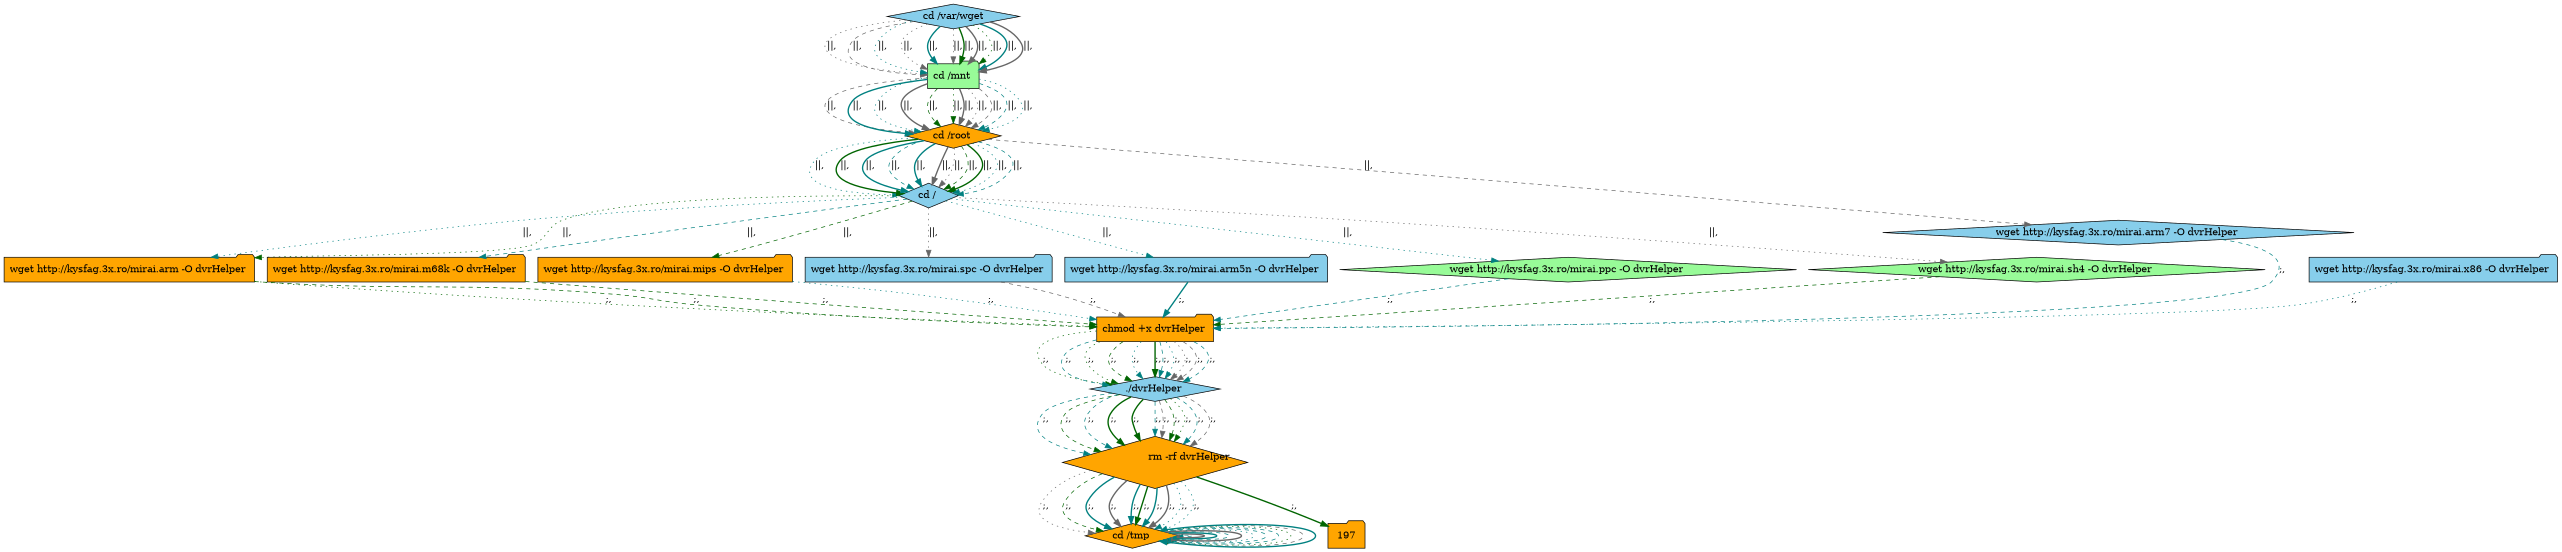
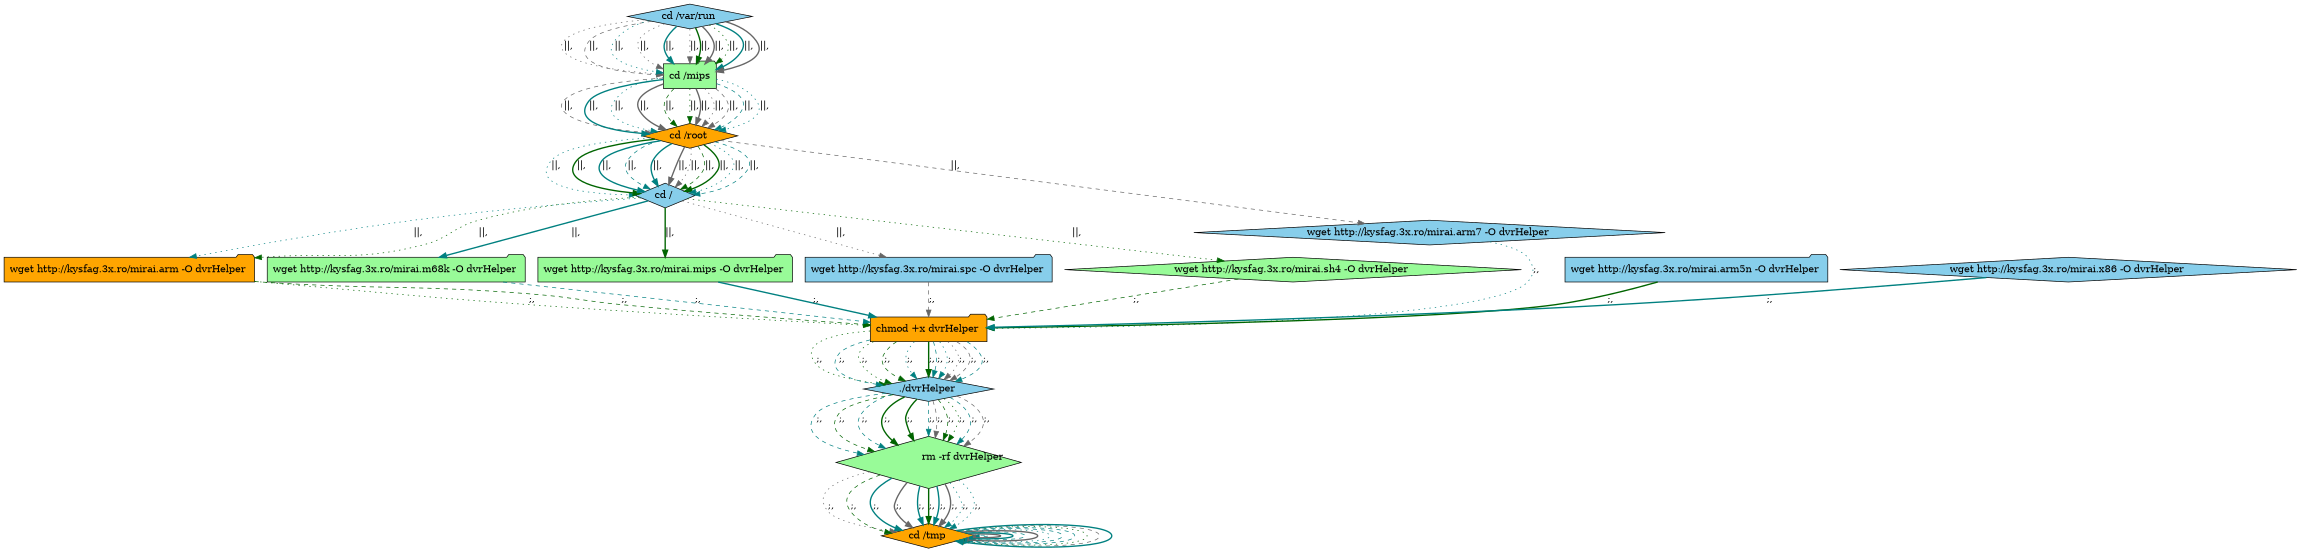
  digraph {
    node [fillcolor=skyblue shape=diamond style=filled]
    edge [color=teal style=dashed]
    n1 [fillcolor=orange label="cd /tmp "]
-   n2 [label="cd /var/wget"]
-   n3 [fillcolor=palegreen label="cd /mnt " shape=folder]
+   n2 [label="cd /var/run "]
+   n3 [fillcolor=palegreen label="cd /mips" shape=folder]
    n4 [fillcolor=orange label="cd /root "]
    n5 [label="cd / "]
    n6 [label="wget http://kysfag.3x.ro/mirai.arm7 -O dvrHelper "]
    n7 [fillcolor=orange label="wget http://kysfag.3x.ro/mirai.arm -O dvrHelper " shape=folder]
-   n8 [fillcolor=orange label="wget http://kysfag.3x.ro/mirai.m68k -O dvrHelper " shape=folder]
-   n9 [fillcolor=orange label="wget http://kysfag.3x.ro/mirai.mips -O dvrHelper " shape=folder]
+   n8 [fillcolor=palegreen label="wget http://kysfag.3x.ro/mirai.m68k -O dvrHelper " shape=folder]
+   n9 [fillcolor=palegreen label="wget http://kysfag.3x.ro/mirai.mips -O dvrHelper " shape=folder]
    n10 [label="wget http://kysfag.3x.ro/mirai.spc -O dvrHelper " shape=folder]
    n11 [label="wget http://kysfag.3x.ro/mirai.arm5n -O dvrHelper " shape=folder]
-   n12 [fillcolor=palegreen label="wget http://kysfag.3x.ro/mirai.ppc -O dvrHelper "]
    n13 [fillcolor=palegreen label="wget http://kysfag.3x.ro/mirai.sh4 -O dvrHelper "]
    n14 [fillcolor=orange label="chmod +x dvrHelper " shape=folder]
-   n15 [label="wget http://kysfag.3x.ro/mirai.x86 -O dvrHelper " shape=folder]
+   n15 [label="wget http://kysfag.3x.ro/mirai.x86 -O dvrHelper "]
    n16 [label="./dvrHelper "]
-   n17 [fillcolor=orange label="rm -rf dvrHelper\r "]
-   197 [fillcolor=orange shape=folder]
+   n17 [fillcolor=palegreen label="rm -rf dvrHelper\r "]
    n1 -> n1
    n1 -> n1 [color=gray40 style=bold]
    n1 -> n1 [style=bold]
    n1 -> n1
    n1 -> n1 [color=gray40 style=bold]
    n1 -> n1 [style=dotted]
    n1 -> n1
    n1 -> n1
    n1 -> n1 [color=darkgreen style=dotted]
    n1 -> n1 [color=gray40]
    n1 -> n1 [style=bold]
    n2 -> n3 [color=gray40 label="||," style=dotted]
    n2 -> n3 [color=gray40 label="||,"]
    n2 -> n3 [label="||," style=dotted]
    n2 -> n3 [color=gray40 label="||," style=dotted]
    n2 -> n3 [label="||," style=bold]
    n2 -> n3 [color=gray40 label="||," style=dotted]
    n2 -> n3 [color=darkgreen label="||," style=bold]
    n2 -> n3 [color=gray40 label="||," style=bold]
    n2 -> n3 [color=darkgreen label="||," style=dotted]
    n2 -> n3 [label="||," style=bold]
    n2 -> n3 [color=gray40 label="||," style=bold]
    n3 -> n4 [color=gray40 label="||,"]
    n3 -> n4 [label="||," style=bold]
    n3 -> n4 [label="||," style=dotted]
    n3 -> n4 [color=gray40 label="||," style=bold]
    n3 -> n4 [color=darkgreen label="||,"]
    n3 -> n4 [color=darkgreen label="||," style=dotted]
    n3 -> n4 [color=gray40 label="||," style=bold]
    n3 -> n4 [color=gray40 label="||," style=dotted]
    n3 -> n4 [color=gray40 label="||,"]
    n3 -> n4 [label="||,"]
    n3 -> n4 [label="||," style=dotted]
    n4 -> n5 [label="||," style=dotted]
    n4 -> n5 [color=darkgreen label="||," style=bold]
    n4 -> n5 [label="||," style=bold]
    n4 -> n5 [label="||,"]
    n4 -> n5 [label="||," style=bold]
    n4 -> n5 [color=gray40 label="||," style=bold]
    n4 -> n5 [color=gray40 label="||," style=dotted]
    n4 -> n5 [color=darkgreen label="||,"]
    n4 -> n5 [color=darkgreen label="||," style=bold]
    n4 -> n5 [label="||," style=dotted]
    n4 -> n5 [label="||,"]
    n4 -> n6 [color=gray40 label="||,"]
    n5 -> n7 [label="||," style=dotted]
    n5 -> n7 [color=darkgreen label="||," style=dotted]
-   n5 -> n8 [label="||,"]
-   n5 -> n9 [color=darkgreen label="||,"]
+   n5 -> n8 [label="||," style=bold]
+   n5 -> n9 [color=darkgreen label="||," style=bold]
    n5 -> n10 [color=gray40 label="||," style=dotted]
-   n5 -> n11 [label="||," style=dotted]
-   n5 -> n12 [label="||," style=dotted]
-   n5 -> n13 [color=gray40 label="||," style=dotted]
-   n6 -> n14 [label=";,"]
+   n5 -> n13 [color=darkgreen label="||," style=dotted]
+   n6 -> n14 [label=";," style=dotted]
    n7 -> n14 [color=darkgreen label=";," style=dotted]
    n7 -> n14 [color=darkgreen label=";,"]
-   n8 -> n14 [color=darkgreen label=";,"]
-   n9 -> n14 [label=";," style=dotted]
+   n8 -> n14 [label=";,"]
+   n9 -> n14 [label=";," style=bold]
    n10 -> n14 [color=gray40 label=";,"]
-   n11 -> n14 [label=";," style=bold]
-   n12 -> n14 [label=";,"]
+   n11 -> n14 [color=darkgreen label=";," style=bold]
    n13 -> n14 [color=darkgreen label=";,"]
    n14 -> n16 [color=darkgreen label=";," style=dotted]
    n14 -> n16 [label=";,"]
    n14 -> n16 [color=darkgreen label=";," style=dotted]
    n14 -> n16 [color=darkgreen label=";,"]
    n14 -> n16 [label=";," style=dotted]
    n14 -> n16 [color=darkgreen label=";," style=bold]
    n14 -> n16 [label=";,"]
    n14 -> n16 [label=";," style=dotted]
    n14 -> n16 [color=gray40 label=";," style=dotted]
    n14 -> n16 [color=gray40 label=";,"]
    n14 -> n16 [label=";,"]
-   n15 -> n14 [label=";," style=dotted]
+   n15 -> n14 [label=";," style=bold]
    n16 -> n17 [label=";,"]
    n16 -> n17 [color=darkgreen label=";,"]
    n16 -> n17 [label=";,"]
    n16 -> n17 [color=darkgreen label=";," style=bold]
    n16 -> n17 [color=darkgreen label=";," style=bold]
    n16 -> n17 [label=";,"]
    n16 -> n17 [color=gray40 label=";,"]
    n16 -> n17 [color=darkgreen label=";,"]
    n16 -> n17 [color=darkgreen label=";," style=dotted]
    n16 -> n17 [label=";,"]
    n16 -> n17 [color=gray40 label=";,"]
    n17 -> n1 [color=gray40 label=";," style=dotted]
    n17 -> n1 [color=darkgreen label=";,"]
    n17 -> n1 [label=";," style=bold]
    n17 -> n1 [color=gray40 label=";," style=bold]
    n17 -> n1 [label=";," style=bold]
    n17 -> n1 [color=darkgreen label=";," style=bold]
    n17 -> n1 [label=";," style=bold]
    n17 -> n1 [color=gray40 label=";," style=bold]
    n17 -> n1 [label=";," style=dotted]
    n17 -> n1 [label=";," style=dotted]
-   n17 -> 197 [color=darkgreen label=";," style=bold]
  }
